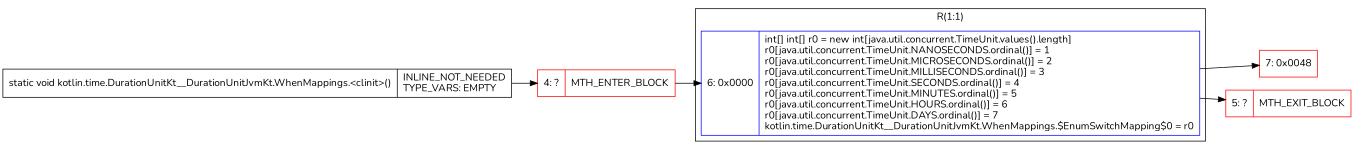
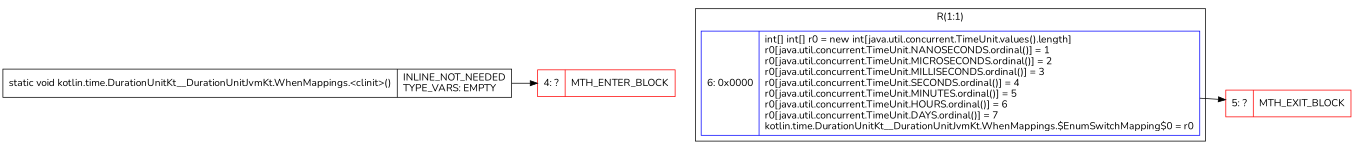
  digraph {
    fontname=Nunito
    rankdir=LR
    node [color=red fontname=Nunito shape=record]
    edge [fontname=Nunito]
    n1 [color=blue label="{6\:\ 0x0000|int[] int[] r0 = new int[java.util.concurrent.TimeUnit.values().length]\lr0[java.util.concurrent.TimeUnit.NANOSECONDS.ordinal()] = 1\lr0[java.util.concurrent.TimeUnit.MICROSECONDS.ordinal()] = 2\lr0[java.util.concurrent.TimeUnit.MILLISECONDS.ordinal()] = 3\lr0[java.util.concurrent.TimeUnit.SECONDS.ordinal()] = 4\lr0[java.util.concurrent.TimeUnit.MINUTES.ordinal()] = 5\lr0[java.util.concurrent.TimeUnit.HOURS.ordinal()] = 6\lr0[java.util.concurrent.TimeUnit.DAYS.ordinal()] = 7\lkotlin.time.DurationUnitKt__DurationUnitJvmKt.WhenMappings.$EnumSwitchMapping$0 = r0\l}"]
-   n2 [label="{7\:\ 0x0048}"]
    n3 [label="{5\:\ ?|MTH_EXIT_BLOCK\l}"]
    n4 [label="{4\:\ ?|MTH_ENTER_BLOCK\l}"]
    n5 [label="{static void kotlin.time.DurationUnitKt__DurationUnitJvmKt.WhenMappings.\<clinit\>()  | INLINE_NOT_NEEDED\lTYPE_VARS: EMPTY\l}" color=""]
    subgraph cluster_1 {
      label="R(1:1)"
      n1
    }
-   n1 -> n2
    n1 -> n3
-   n4 -> n1
    n5 -> n4
  }
